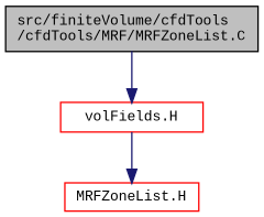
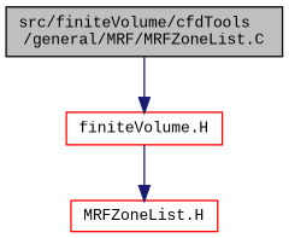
  digraph {
    fontname="Liberation Mono"
    node [color=red fontname="Liberation Mono" fontsize=10 shape=record]
    edge [color=midnightblue fontname="Liberation Mono" fontsize=10 labelfontname=FreeSans labelfontsize=10 style=solid]
-   n1 [color=black fillcolor=grey75 fontcolor=black height=0.2 label="src/finiteVolume/cfdTools\l/cfdTools/MRF/MRFZoneList.C" style=filled width=0.4]
-   n2 [height=0.2 label="volFields.H" width=0.4]
+   n1 [color=black fillcolor=grey75 fontcolor=black height=0.2 label="src/finiteVolume/cfdTools\l/general/MRF/MRFZoneList.C" style=filled width=0.4]
+   n2 [height=0.2 label="finiteVolume.H" width=0.4]
    n3 [height=0.2 label="MRFZoneList.H" width=0.4]
    n1 -> n2
    n2 -> n3
  }
